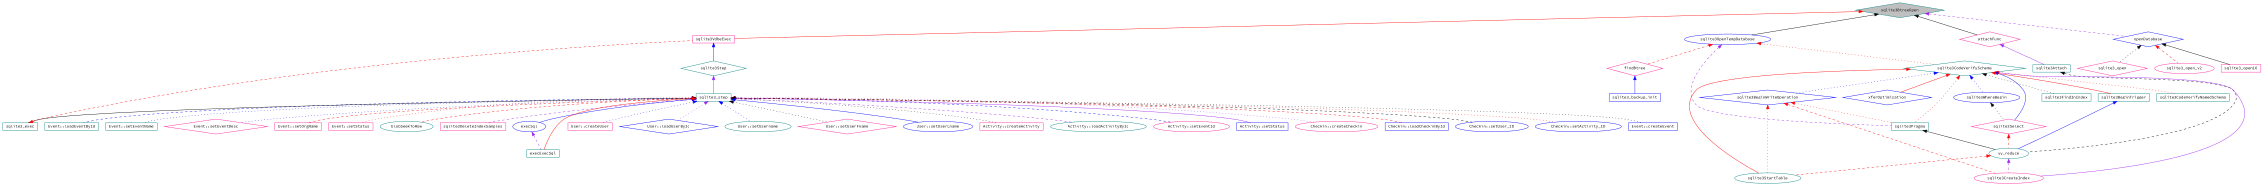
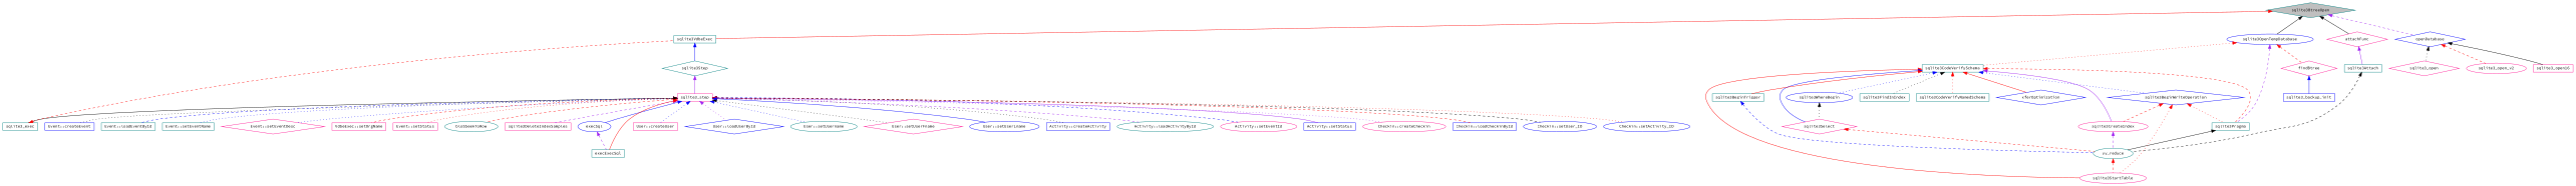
  digraph {
    fontname="Source Code Pro"
    rankdir=TB
    node [color=deeppink fillcolor=white fontname="Source Code Pro" fontsize=10 shape=box style=filled]
    edge [color=red dir=back fontname="Source Code Pro" fontsize=10 labelfontname=FreeSans labelfontsize=10 style=dashed]
    n1 [color=teal fillcolor=grey75 fontcolor=black height=0.2 label=sqlite3BtreeOpen shape=diamond width=0.4]
-   n2 [height=0.2 label=sqlite3VdbeExec width=0.4]
+   n2 [color=teal height=0.2 label=sqlite3VdbeExec width=0.4]
    n3 [height=0.2 label=attachFunc shape=diamond width=0.4]
    n4 [color=blue height=0.2 label=sqlite3OpenTempDatabase shape=ellipse width=0.4]
    n5 [color=blue height=0.2 label=openDatabase shape=diamond width=0.4]
    n6 [color=teal height=0.2 label=sqlite3Step shape=diamond width=0.4]
    n7 [color=teal height=0.2 label=sqlite3Attach width=0.4]
    n8 [height=0.2 label=findBtree shape=diamond width=0.4]
-   n9 [color=teal height=0.2 label=sqlite3CodeVerifySchema shape=diamond width=0.4]
+   n9 [color=teal height=0.2 label=sqlite3CodeVerifySchema width=0.4]
    n10 [color=teal height=0.2 label=sqlite3Pragma width=0.4]
    n11 [height=0.2 label=sqlite3_open shape=diamond width=0.4]
    n12 [height=0.2 label=sqlite3_open_v2 shape=ellipse width=0.4]
    n13 [height=0.2 label=sqlite3_open16 width=0.4]
-   n14 [color=teal height=0.2 label=sqlite3_step width=0.4]
-   n15 [height=0.2 label="Activity::createActivity" width=0.4]
+   n14 [height=0.2 label=sqlite3_step width=0.4]
+   n15 [color=blue height=0.2 label="Activity::createActivity" width=0.4]
    n16 [color=teal height=0.2 label="Activity::loadActivityById" shape=ellipse width=0.4]
    n17 [height=0.2 label="Activity::setEventId" shape=ellipse width=0.4]
    n18 [color=blue height=0.2 label="Activity::setStatus" width=0.4]
    n19 [height=0.2 label="Checkin::createCheckin" shape=ellipse width=0.4]
    n20 [color=blue height=0.2 label="Checkin::loadCheckinById" width=0.4]
    n21 [color=blue height=0.2 label="Checkin::setUser_ID" shape=ellipse width=0.4]
    n22 [color=blue height=0.2 label="Checkin::setActivity_ID" shape=ellipse width=0.4]
    n23 [color=blue height=0.2 label="Event::createEvent" width=0.4]
    n24 [color=teal height=0.2 label="Event::loadEventById" width=0.4]
    n25 [color=teal height=0.2 label="Event::setEventName" width=0.4]
    n26 [height=0.2 label="Event::setEventDesc" shape=diamond width=0.4]
-   n27 [height=0.2 label="Event::setOrgName" width=0.4]
+   n27 [height=0.2 label="VdbeExec::setOrgName" width=0.4]
    n28 [height=0.2 label="Event::setStatus" width=0.4]
    n29 [color=teal height=0.2 label=blobSeekToRow shape=ellipse width=0.4]
    n30 [height=0.2 label=sqlite3DeleteIndexSamples width=0.4]
    n31 [color=teal height=0.2 label=sqlite3_exec width=0.4]
    n32 [color=blue height=0.2 label=execSql shape=ellipse width=0.4]
    n33 [color=teal height=0.2 label=execExecSql width=0.4]
    n34 [height=0.2 label="User::createUser" width=0.4]
    n35 [color=blue height=0.2 label="User::loadUserById" shape=diamond width=0.4]
    n36 [color=teal height=0.2 label="User::setUsername" shape=ellipse width=0.4]
    n37 [height=0.2 label="User::setUserFname" shape=diamond width=0.4]
    n38 [color=blue height=0.2 label="User::setUserLname" shape=ellipse width=0.4]
    n39 [color=teal height=0.2 label=yy_reduce shape=ellipse width=0.4]
-   n40 [color=teal height=0.2 label=sqlite3StartTable shape=ellipse width=0.4]
+   n40 [height=0.2 label=sqlite3StartTable shape=ellipse width=0.4]
    n41 [color=blue height=0.2 label=sqlite3_backup_init width=0.4]
    n42 [color=teal height=0.2 label=sqlite3FindInIndex width=0.4]
    n43 [height=0.2 label=sqlite3CreateIndex shape=ellipse width=0.4]
    n44 [color=teal height=0.2 label=sqlite3CodeVerifyNamedSchema width=0.4]
    n45 [color=blue height=0.2 label=sqlite3BeginWriteOperation shape=diamond width=0.4]
    n46 [color=blue height=0.2 label=xferOptimization shape=diamond width=0.4]
    n47 [height=0.2 label=sqlite3Select shape=diamond width=0.4]
    n48 [color=teal height=0.2 label=sqlite3BeginTrigger width=0.4]
    n49 [color=blue height=0.2 label=sqlite3WhereBegin shape=ellipse width=0.4]
    n1 -> n2 [style=solid]
    n1 -> n3 [color=black style=solid]
    n1 -> n4 [color=black style=solid]
    n1 -> n5 [color=purple]
    n2 -> n6 [color=blue style=solid]
    n3 -> n7 [color=purple style=solid]
    n4 -> n8
    n4 -> n9 [style=dotted]
    n4 -> n10 [color=purple]
    n5 -> n11 [color=black style=dotted]
    n5 -> n12
    n5 -> n13 [color=black style=solid]
    n6 -> n14 [color=purple style=solid]
    n7 -> n39 [color=black]
    n8 -> n41 [color=blue style=solid]
-   n9 -> n10 [style=dotted]
+   n9 -> n10
    n9 -> n40 [style=solid]
    n9 -> n42 [color=black style=dotted]
    n9 -> n43 [color=purple style=solid]
    n9 -> n44 [style=dotted]
    n9 -> n45 [color=blue style=dotted]
    n9 -> n46 [style=solid]
    n9 -> n47 [color=blue style=solid]
    n9 -> n48 [style=solid]
    n9 -> n49 [color=blue style=dotted]
    n10 -> n39 [color=black style=solid]
    n14 -> n15 [color=black style=dotted]
    n14 -> n16 [color=purple]
    n14 -> n17 [color=blue]
    n14 -> n18 [color=purple style=solid]
    n14 -> n19 [color=purple style=dotted]
    n14 -> n20
    n14 -> n21 [color=black]
    n14 -> n22 [style=dotted]
    n14 -> n23 [color=black style=dotted]
    n14 -> n24 [color=blue]
    n14 -> n25 [color=blue style=dotted]
    n14 -> n26 [color=blue style=dotted]
    n14 -> n27
    n14 -> n28 [style=dotted]
    n14 -> n29
    n14 -> n30 [color=purple]
    n14 -> n31 [color=black style=solid]
    n14 -> n32 [color=blue style=solid]
    n14 -> n33 [style=solid]
    n14 -> n34 [color=blue style=dotted]
    n14 -> n35 [color=purple style=dotted]
    n14 -> n36 [color=blue style=dotted]
    n14 -> n37 [color=black style=dotted]
    n14 -> n38 [color=blue style=solid]
    n31 -> n2
    n32 -> n33 [color=purple]
    n39 -> n40
-   n39 -> n43 [color=purple]
+   n43 -> n39 [color=purple]
    n45 -> n10 [style=dotted]
    n45 -> n40 [style=dotted]
    n45 -> n43
    n47 -> n39
-   n48 -> n39 [color=blue style=solid]
+   n48 -> n39 [color=blue]
    n49 -> n47 [color=black style=dotted]
  }
